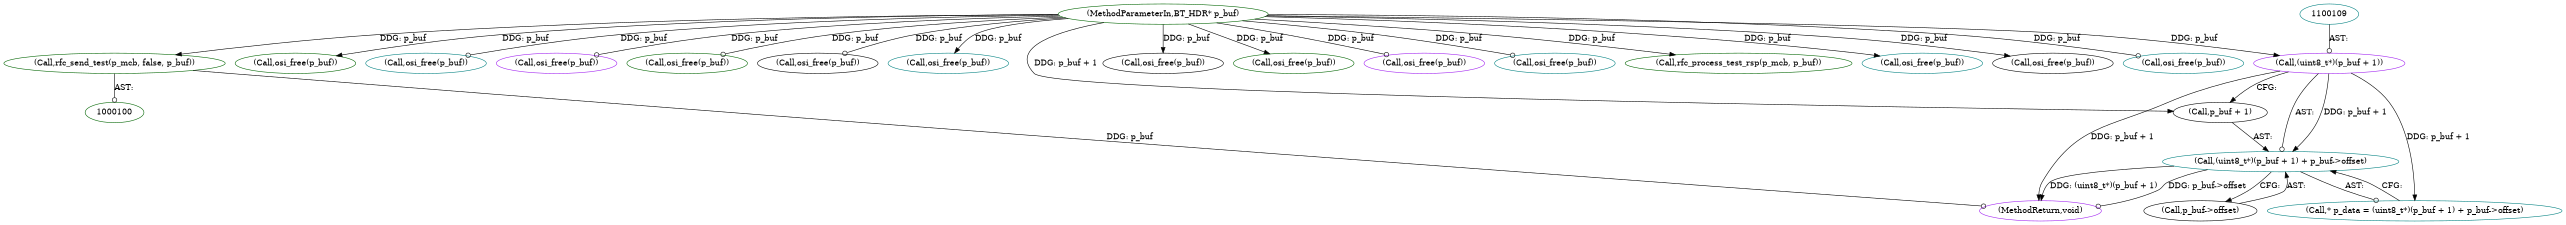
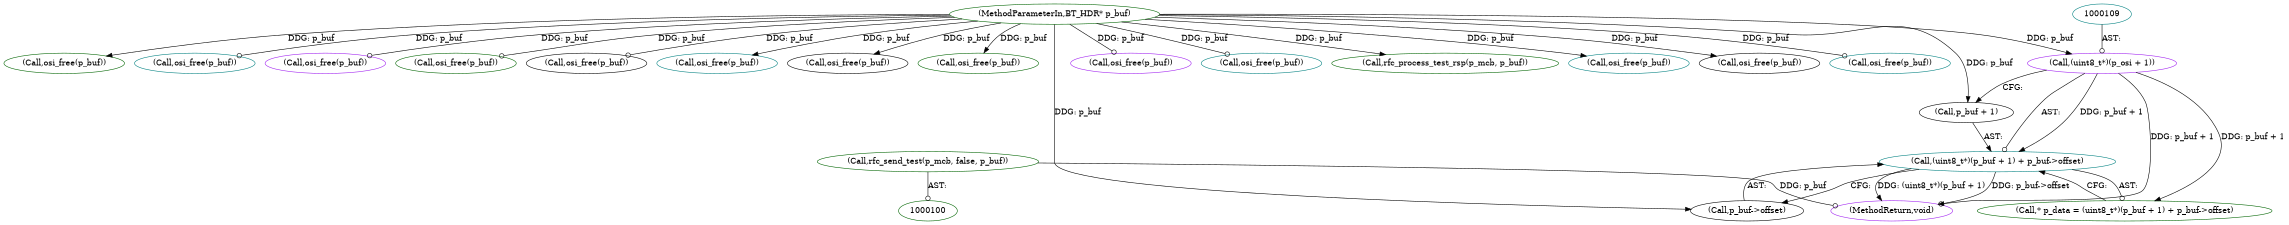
  digraph {
    node [color=teal]
    edge [arrowhead=normal]
    n1 [label="(Call,(uint8_t*)(p_buf + 1) + p_buf->offset)"]
-   n2 [label="(Call,* p_data = (uint8_t*)(p_buf + 1) + p_buf->offset)"]
+   n2 [color=darkgreen label="(Call,* p_data = (uint8_t*)(p_buf + 1) + p_buf->offset)"]
    n3 [color=black label="(Call,p_buf->offset)"]
    n4 [color=purple label="(MethodReturn,void)"]
-   n5 [color=purple label="(Call,(uint8_t*)(p_buf + 1))"]
+   n5 [color=purple label="(Call,(uint8_t*)(p_osi + 1))"]
    n6 [color=black label="(Call,p_buf + 1)"]
    n7 [color=darkgreen label="(MethodParameterIn,BT_HDR* p_buf)"]
    n8 [color=darkgreen label="(Call,osi_free(p_buf))"]
    n9 [label="(Call,osi_free(p_buf))"]
    n10 [color=purple label="(Call,osi_free(p_buf))"]
    n11 [color=darkgreen label="(Call,osi_free(p_buf))"]
    n12 [color=black label="(Call,osi_free(p_buf))"]
    n13 [label="(Call,osi_free(p_buf))"]
    n14 [color=darkgreen label="(Call,rfc_send_test(p_mcb, false, p_buf))"]
    n15 [color=black label="(Call,osi_free(p_buf))"]
    n16 [color=darkgreen label="(Call,osi_free(p_buf))"]
    n17 [color=purple label="(Call,osi_free(p_buf))"]
    n18 [label="(Call,osi_free(p_buf))"]
    n19 [color=darkgreen label="(Call,rfc_process_test_rsp(p_mcb, p_buf))"]
    n20 [label="(Call,osi_free(p_buf))"]
    n21 [color=black label="(Call,osi_free(p_buf))"]
    n22 [label="(Call,osi_free(p_buf))"]
    1000100 [color=darkgreen]
-   1000109 [label=1100109]
+   1000109
    n1 -> n2 [arrowhead=odot label="AST: "]
    n1 -> n3 [label="CFG: "]
    n1 -> n4 [label="DDG: (uint8_t*)(p_buf + 1)"]
    n1 -> n4 [arrowhead=odot label="DDG: p_buf->offset"]
    n2 -> n1 [label="CFG: "]
    n3 -> n1 [label="AST: "]
    n5 -> n1 [arrowhead=odot label="AST: "]
    n5 -> n1 [label="DDG: p_buf + 1"]
    n5 -> n2 [label="DDG: p_buf + 1"]
    n5 -> n4 [label="DDG: p_buf + 1"]
    n5 -> n6 [label="CFG: "]
    n6 -> n1 [label="AST: "]
    n7 -> n5 [label="DDG: p_buf"]
-   n7 -> n6 [label="DDG: p_buf + 1"]
+   n7 -> n6 [label="DDG: p_buf"]
    n7 -> n8 [label="DDG: p_buf"]
    n7 -> n9 [arrowhead=odot label="DDG: p_buf"]
    n7 -> n10 [arrowhead=odot label="DDG: p_buf"]
    n7 -> n11 [arrowhead=odot label="DDG: p_buf"]
    n7 -> n12 [arrowhead=odot label="DDG: p_buf"]
    n7 -> n13 [label="DDG: p_buf"]
-   n7 -> n14 [label="DDG: p_buf"]
+   n7 -> n3 [label="DDG: p_buf"]
    n7 -> n15 [label="DDG: p_buf"]
    n7 -> n16 [label="DDG: p_buf"]
    n7 -> n17 [arrowhead=odot label="DDG: p_buf"]
    n7 -> n18 [arrowhead=odot label="DDG: p_buf"]
    n7 -> n19 [label="DDG: p_buf"]
    n7 -> n20 [label="DDG: p_buf"]
    n7 -> n21 [label="DDG: p_buf"]
    n7 -> n22 [arrowhead=odot label="DDG: p_buf"]
    n14 -> n4 [arrowhead=odot label="DDG: p_buf"]
    n14 -> 1000100 [arrowhead=odot label="AST: "]
    1000109 -> n5 [arrowhead=odot label="AST: "]
  }
